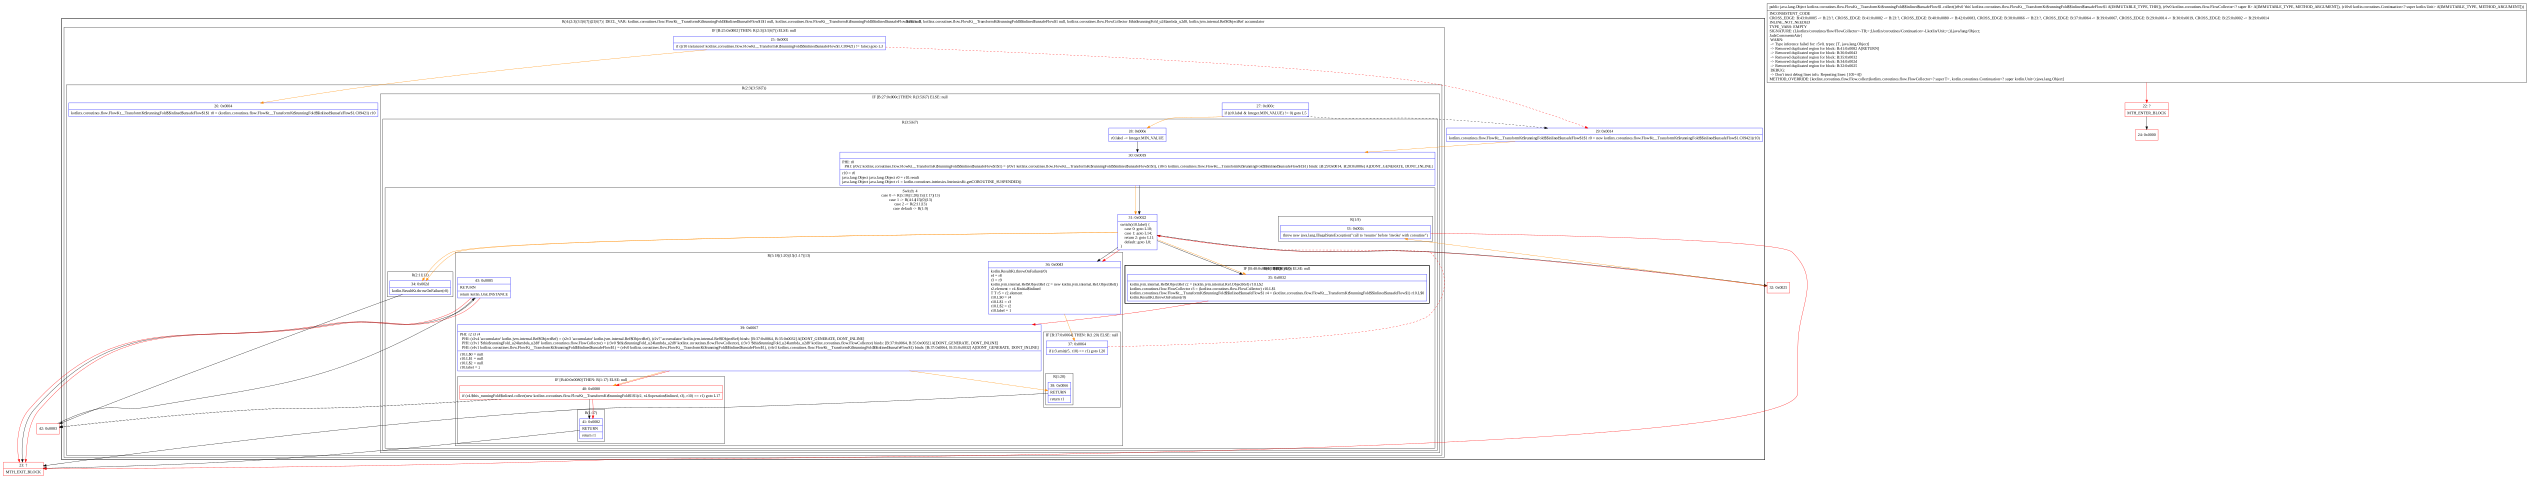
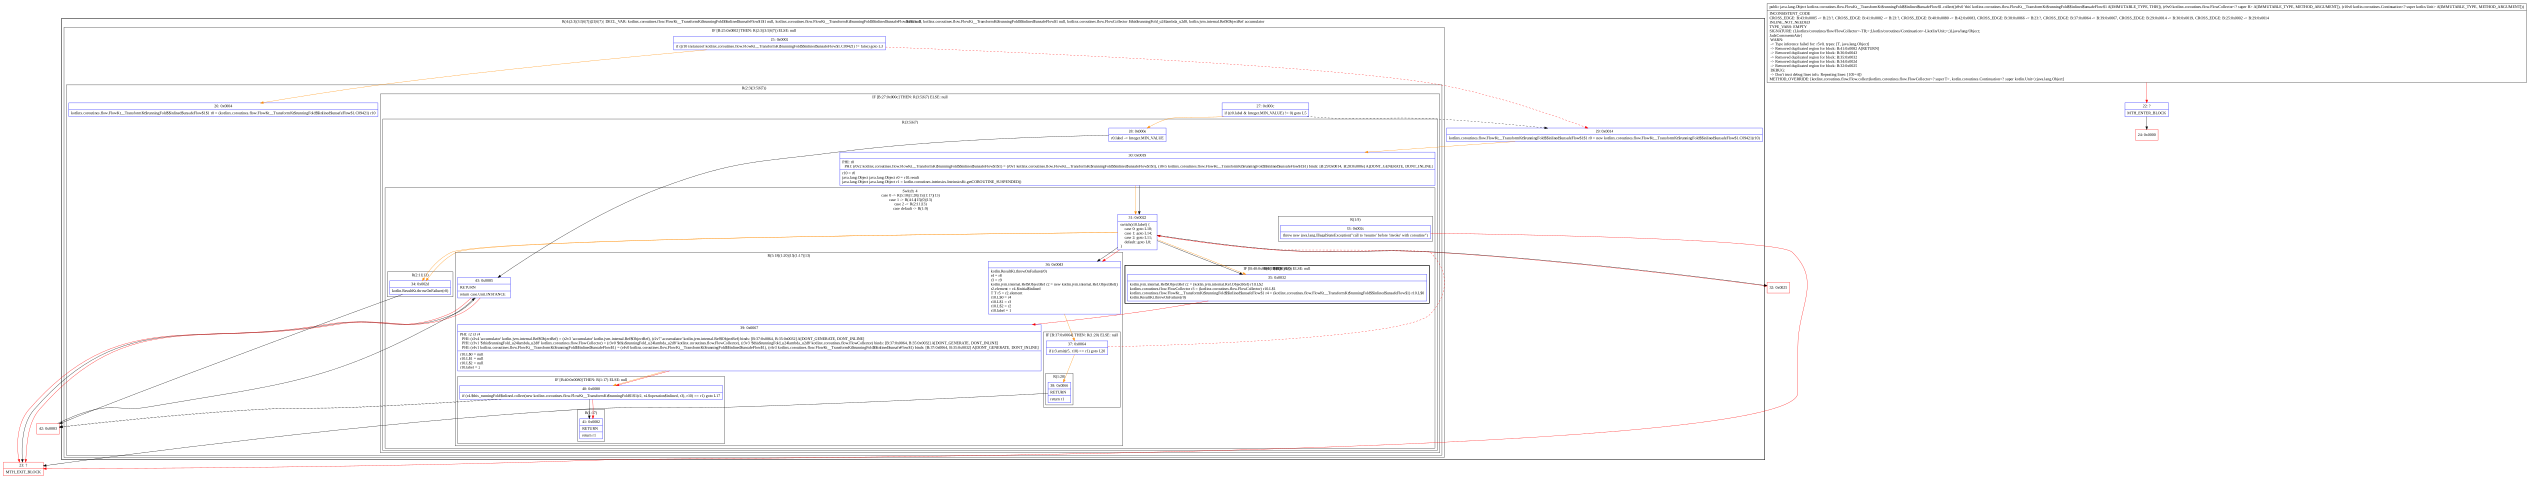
  digraph {
    fontname="Liberation Serif"
    node [color=blue fontname="Liberation Serif" shape=record]
    edge [color=black fontname="Liberation Serif"]
    n1 [label="{38\:\ 0x0066|RETURN\l|return r1\l}"]
    n2 [label="{37\:\ 0x0064|if (r3.emit(r5, r10) == r1) goto L20\l}"]
    n3 [label="{41\:\ 0x0082|RETURN\l|return r1\l}"]
-   n4 [color=red label="{40\:\ 0x0080|if (r4.$this_runningFold$inlined.collect(new kotlinx.coroutines.flow.FlowKt__TransformKt$runningFold$1$1(r2, r4.$operation$inlined, r3), r10) == r1) goto L17\l}"]
+   n4 [label="{40\:\ 0x0080|if (r4.$this_runningFold$inlined.collect(new kotlinx.coroutines.flow.FlowKt__TransformKt$runningFold$1$1(r2, r4.$operation$inlined, r3), r10) == r1) goto L17\l}"]
    n5 [label="{36\:\ 0x0043|kotlin.ResultKt.throwOnFailure(r0)\lr4 = r8\lr3 = r9\lkotlin.jvm.internal.Ref$ObjectRef r2 = new kotlin.jvm.internal.Ref.ObjectRef()\lr2.element = r4.$initial$inlined\lT T r5 = r2.element\lr10.L$0 = r4\lr10.L$1 = r3\lr10.L$2 = r2\lr10.label = 1\l}"]
    n6 [label="{39\:\ 0x0067|PHI: r2 r3 r4 \l  PHI: (r2v4 'accumulator' kotlin.jvm.internal.Ref$ObjectRef) = (r2v3 'accumulator' kotlin.jvm.internal.Ref$ObjectRef), (r2v7 'accumulator' kotlin.jvm.internal.Ref$ObjectRef) binds: [B:37:0x0064, B:35:0x0032] A[DONT_GENERATE, DONT_INLINE]\l  PHI: (r3v1 '$this$runningFold_u24lambda_u2d8' kotlinx.coroutines.flow.FlowCollector) = (r3v0 '$this$runningFold_u24lambda_u2d8' kotlinx.coroutines.flow.FlowCollector), (r3v3 '$this$runningFold_u24lambda_u2d8' kotlinx.coroutines.flow.FlowCollector) binds: [B:37:0x0064, B:35:0x0032] A[DONT_GENERATE, DONT_INLINE]\l  PHI: (r4v1 kotlinx.coroutines.flow.FlowKt__TransformKt$runningFold$$inlined$unsafeFlow$1) = (r4v0 kotlinx.coroutines.flow.FlowKt__TransformKt$runningFold$$inlined$unsafeFlow$1), (r4v3 kotlinx.coroutines.flow.FlowKt__TransformKt$runningFold$$inlined$unsafeFlow$1) binds: [B:37:0x0064, B:35:0x0032] A[DONT_GENERATE, DONT_INLINE]\l|r10.L$0 = null\lr10.L$1 = null\lr10.L$2 = null\lr10.label = 2\l}"]
-   n7 [label="{43\:\ 0x0085|RETURN\l|return kotlin.Unit.INSTANCE\l}"]
+   n7 [label="{43\:\ 0x0085|RETURN\l|return case.Unit.INSTANCE\l}"]
    n8 [label="{35\:\ 0x0032|kotlin.jvm.internal.Ref$ObjectRef r2 = (kotlin.jvm.internal.Ref.ObjectRef) r10.L$2\lkotlinx.coroutines.flow.FlowCollector r3 = (kotlinx.coroutines.flow.FlowCollector) r10.L$1\lkotlinx.coroutines.flow.FlowKt__TransformKt$runningFold$$inlined$unsafeFlow$1 r4 = (kotlinx.coroutines.flow.FlowKt__TransformKt$runningFold$$inlined$unsafeFlow$1) r10.L$0\lkotlin.ResultKt.throwOnFailure(r0)\l}"]
    n9 [label="{34\:\ 0x002d|kotlin.ResultKt.throwOnFailure(r0)\l}"]
    n10 [label="{33\:\ 0x002c|throw new java.lang.IllegalStateException(\"call to 'resume' before 'invoke' with coroutine\")\l}"]
-   n11 [label="{31\:\ 0x0022|switch(r10.label) \{\l    case 0: goto L18;\l    case 1: goto L14;\l    return 2: goto L11;\l    default: goto L8;\l\}\l}"]
+   n11 [label="{31\:\ 0x0022|switch(r10.label) \{\l    case 0: goto L18;\l    case 1: goto L14;\l    case 2: goto L11;\l    default: goto L8;\l\}\l}"]
    n12 [label="{28\:\ 0x000e|r0.label \-= Integer.MIN_VALUE\l}"]
    n13 [label="{30\:\ 0x0019|PHI: r0 \l  PHI: (r0v2 kotlinx.coroutines.flow.FlowKt__TransformKt$runningFold$$inlined$unsafeFlow$1$1) = (r0v1 kotlinx.coroutines.flow.FlowKt__TransformKt$runningFold$$inlined$unsafeFlow$1$1), (r0v5 kotlinx.coroutines.flow.FlowKt__TransformKt$runningFold$$inlined$unsafeFlow$1$1) binds: [B:29:0x0014, B:28:0x000e] A[DONT_GENERATE, DONT_INLINE]\l|r10 = r0\ljava.lang.Object java.lang.Object r0 = r10.result\ljava.lang.Object java.lang.Object r1 = kotlin.coroutines.intrinsics.IntrinsicsKt.getCOROUTINE_SUSPENDED()\l}"]
    n14 [label="{27\:\ 0x000c|if ((r0.label & Integer.MIN_VALUE) != 0) goto L5\l}"]
    n15 [label="{26\:\ 0x0004|kotlinx.coroutines.flow.FlowKt__TransformKt$runningFold$$inlined$unsafeFlow$1$1 r0 = (kotlinx.coroutines.flow.FlowKt__TransformKt$runningFold$$inlined$unsafeFlow$1.C09421) r10\l}"]
    n16 [label="{25\:\ 0x0002|if ((r10 instanceof kotlinx.coroutines.flow.FlowKt__TransformKt$runningFold$$inlined$unsafeFlow$1.C09421) != false) goto L3\l}"]
    n17 [label="{29\:\ 0x0014|kotlinx.coroutines.flow.FlowKt__TransformKt$runningFold$$inlined$unsafeFlow$1$1 r0 = new kotlinx.coroutines.flow.FlowKt__TransformKt$runningFold$$inlined$unsafeFlow$1.C09421(r10)\l}"]
    n18 [color=red label="{23\:\ ?|MTH_EXIT_BLOCK\l}"]
    n19 [color=red label="{42\:\ 0x0083}"]
    n20 [color=red label="{32\:\ 0x0025}"]
-   n21 [color=red label="{22\:\ ?|MTH_ENTER_BLOCK\l}"]
+   n21 [label="{22\:\ ?|MTH_ENTER_BLOCK\l}"]
    n22 [color=red label="{24\:\ 0x0000}"]
    n23 [label="{public java.lang.Object kotlinx.coroutines.flow.FlowKt__TransformKt$runningFold$$inlined$unsafeFlow$1.collect((r8v0 'this' kotlinx.coroutines.flow.FlowKt__TransformKt$runningFold$$inlined$unsafeFlow$1 A[IMMUTABLE_TYPE, THIS]), (r9v0 kotlinx.coroutines.flow.FlowCollector\<? super R\> A[IMMUTABLE_TYPE, METHOD_ARGUMENT]), (r10v0 kotlin.coroutines.Continuation\<? super kotlin.Unit\> A[IMMUTABLE_TYPE, METHOD_ARGUMENT]))  | INCONSISTENT_CODE\lCROSS_EDGE: B:43:0x0085 \-\> B:23:?, CROSS_EDGE: B:41:0x0082 \-\> B:23:?, CROSS_EDGE: B:40:0x0080 \-\> B:42:0x0083, CROSS_EDGE: B:38:0x0066 \-\> B:23:?, CROSS_EDGE: B:37:0x0064 \-\> B:39:0x0067, CROSS_EDGE: B:29:0x0014 \-\> B:30:0x0019, CROSS_EDGE: B:25:0x0002 \-\> B:29:0x0014\lINLINE_NOT_NEEDED\lTYPE_VARS: EMPTY\lSIGNATURE: (Lkotlinx\/coroutines\/flow\/FlowCollector\<\-TR;\>;Lkotlin\/coroutines\/Continuation\<\-Lkotlin\/Unit;\>;)Ljava\/lang\/Object;\lJadxCommentsAttr\{\l WARN: \l \-\> Type inference failed for: r5v0, types: [T, java.lang.Object]\l \-\> Removed duplicated region for block: B:41:0x0082 A[RETURN]\l \-\> Removed duplicated region for block: B:36:0x0043 \l \-\> Removed duplicated region for block: B:35:0x0032 \l \-\> Removed duplicated region for block: B:34:0x002d \l \-\> Removed duplicated region for block: B:32:0x0025 \l DEBUG: \l \-\> Don't trust debug lines info. Repeating lines: [105=4]\}\lMETHOD_OVERRIDE: [kotlinx.coroutines.flow.Flow.collect(kotlinx.coroutines.flow.FlowCollector\<? super T\>, kotlin.coroutines.Continuation\<? super kotlin.Unit\>):java.lang.Object]\l}" color=""]
    subgraph cluster_1 {
      label="R(4:(2:3|(3:5|6|7))|21|6|7) | DECL_VAR: kotlinx.coroutines.flow.FlowKt__TransformKt$runningFold$$inlined$unsafeFlow$1$1 null, kotlinx.coroutines.flow.FlowKt__TransformKt$runningFold$$inlined$unsafeFlow$1$1 null, kotlinx.coroutines.flow.FlowKt__TransformKt$runningFold$$inlined$unsafeFlow$1 null, kotlinx.coroutines.flow.FlowCollector $this$runningFold_u24lambda_u2d8, kotlin.jvm.internal.Ref$ObjectRef accumulator\l"
      n17
      subgraph cluster_2 {
        label="IF [B:25:0x0002] THEN: R(2:3|(3:5|6|7)) ELSE: null"
        n16
        subgraph cluster_3 {
          label="R(2:3|(3:5|6|7))"
          n15
          subgraph cluster_4 {
            label="IF [B:27:0x000c] THEN: R(3:5|6|7) ELSE: null"
            n14
            subgraph cluster_5 {
              label="R(3:5|6|7)"
              n12
              n13
              subgraph cluster_6 {
                label="Switch: 4\n case 0 -> R(5:18|(1:20)|15|(1:17)|13)\n case 1 -> R(4:14|15|(0)|13)\n case 2 -> R(2:11|13)\n case default -> R(1:9)"
                n11
                subgraph cluster_7 {
                  label="R(5:18|(1:20)|15|(1:17)|13)"
                  n5
                  n6
                  n7
                  subgraph cluster_8 {
                    label="IF [B:37:0x0064] THEN: R(1:20) ELSE: null"
                    n2
                    subgraph cluster_9 {
                      label="R(1:20)"
                      n1
                    }
                  }
                  subgraph cluster_10 {
                    label="IF [B:40:0x0080] THEN: R(1:17) ELSE: null"
                    n4
                    subgraph cluster_11 {
                      label="R(1:17)"
                      n3
                    }
                  }
                }
                subgraph cluster_12 {
                  label="R(4:14|15|(0)|13)"
                  n8
                  subgraph cluster_13 {
                    label="IF [B:40:0x0080] THEN: R(0) ELSE: null"
                    subgraph cluster_14 {
                      label="R(0)"
                    }
                  }
                }
                subgraph cluster_15 {
                  label="R(2:11|13)"
                  n9
                }
                subgraph cluster_16 {
                  label="R(1:9)"
                  n10
                }
              }
            }
          }
        }
      }
      subgraph cluster_17 {
        label="Switch: 0"
      }
    }
    n1 -> n18
-   n6 -> n1 [color=darkorange]
+   n2 -> n1 [color=darkorange]
    n2 -> n11 [color=red style=dashed]
-   n3 -> n18
    n4 -> n3
    n4 -> n3 [color=red]
    n4 -> n19 [style=dashed]
    n4 -> n19 [style=dashed]
    n5 -> n2 [color=darkorange]
    n6 -> n4 [color=darkorange]
    n6 -> n4 [color=red]
    n7 -> n18 [color=red]
    n7 -> n18
    n7 -> n18 [color=red]
    n8 -> n6 [color=red]
    n9 -> n19
    n10 -> n18 [color=red]
    n11 -> n5
    n11 -> n5 [color=red]
    n11 -> n8
    n11 -> n8 [color=darkorange]
    n11 -> n9 [color=darkorange]
    n11 -> n9 [color=darkorange]
    n11 -> n20 [color=red]
    n11 -> n20
-   n12 -> n13
+   n12 -> n7
    n13 -> n11 [color=darkorange]
    n13 -> n11
    n14 -> n12 [color=darkorange]
    n14 -> n17 [style=dashed]
    n16 -> n15 [color=darkorange]
    n16 -> n17 [color=red style=dashed]
    n17 -> n13 [color=darkorange]
    n19 -> n7
-   n20 -> n10 [color=darkorange]
    n21 -> n22
    n23 -> n21 [color=red]
  }
